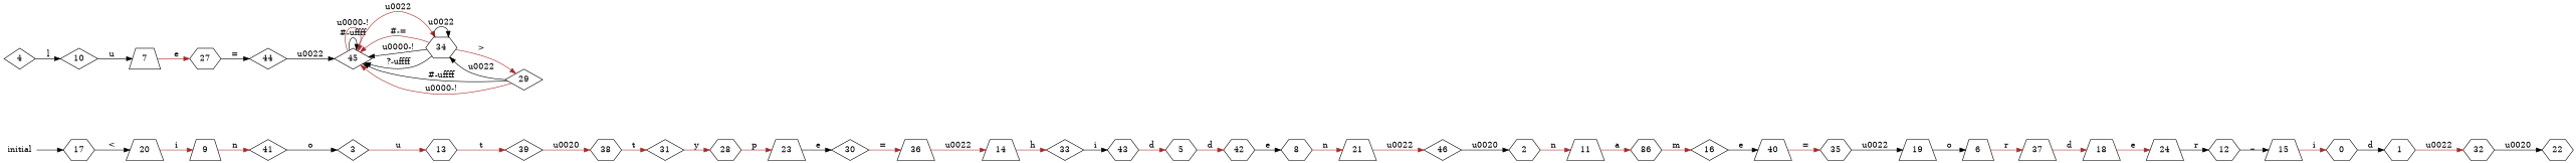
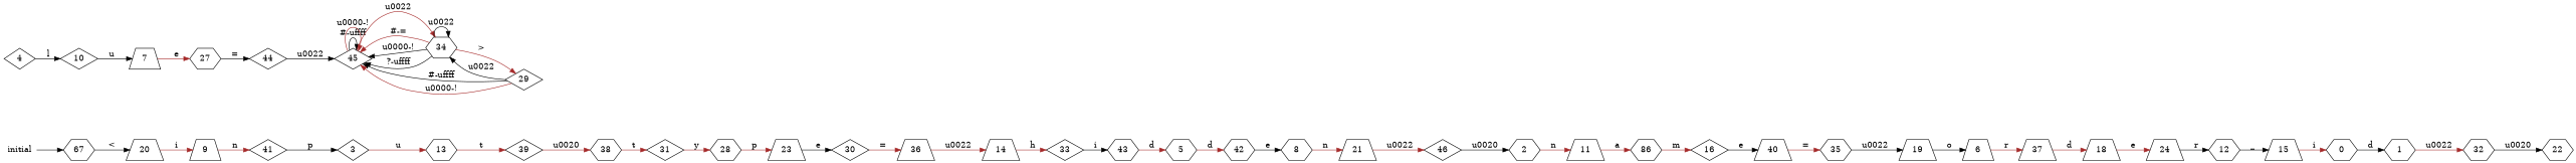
  digraph {
    rankdir=LR
    node [shape=hexagon]
    edge [color=brown]
    0
    1
    32
    22
    11 [shape=trapezium]
    2
    n7 [label=86]
    16 [shape=diamond]
    3 [shape=diamond]
    13
    39 [shape=diamond]
    38
    4 [shape=diamond]
    10 [shape=diamond]
    7 [shape=trapezium]
    27
    5
    42
    8
    21 [shape=trapezium]
    6 [shape=trapezium]
    37 [shape=trapezium]
    18 [shape=trapezium]
    24 [shape=trapezium]
    44 [shape=diamond]
    45 [shape=diamond]
    46 [shape=diamond]
    9 [shape=trapezium]
    41 [shape=diamond]
    40 [shape=trapezium]
    15 [shape=trapezium]
    12
    31 [shape=diamond]
    14 [shape=trapezium]
    33 [shape=diamond]
    43
    35
    19 [shape=trapezium]
    20 [shape=trapezium]
-   17
+   17 [label=67]
    initial [shape=plaintext]
    23 [shape=trapezium]
    30 [shape=diamond]
    36 [shape=trapezium]
    34
    28
    29 [shape=diamond]
    0 -> 1 [color=black label=d]
    1 -> 32 [label="\u0022"]
    32 -> 22 [color=black label="\u0020"]
    11 -> n7 [label=a]
    2 -> 11 [label=n]
    n7 -> 16 [label=m]
    16 -> 40 [color=black label=e]
    3 -> 13 [label=u]
    13 -> 39 [label=t]
    39 -> 38 [label="\u0020"]
    38 -> 31 [label=t]
    4 -> 10 [color=black label=l]
    10 -> 7 [color=black label=u]
    7 -> 27 [label=e]
    27 -> 44 [color=black label="="]
    5 -> 42 [label=d]
    42 -> 8 [color=black label=e]
    8 -> 21 [label=n]
    21 -> 46 [label="\u0022"]
    6 -> 37 [label=r]
    37 -> 18 [label=d]
    18 -> 24 [label=e]
    24 -> 12 [color=black label=r]
    44 -> 45 [color=black label="\u0022"]
    45 -> 45 [color=black label="#-\uffff"]
    45 -> 45 [label="\u0000-!"]
    45 -> 34 [label="\u0022"]
    46 -> 2 [color=black label="\u0020"]
    9 -> 41 [label=n]
-   41 -> 3 [color=black label=o]
+   41 -> 3 [color=black label=p]
    40 -> 35 [label="="]
    15 -> 0 [label=i]
    12 -> 15 [color=black label=_]
    31 -> 28 [label=y]
    14 -> 33 [label=h]
    33 -> 43 [color=black label=i]
    43 -> 5 [label=d]
    35 -> 19 [color=black label="\u0022"]
    19 -> 6 [color=black label=o]
    20 -> 9 [label=i]
    17 -> 20 [color=black label="<"]
    initial -> 17 [color=black]
    23 -> 30 [color=black label=e]
    30 -> 36 [label="="]
    36 -> 14 [label="\u0022"]
    34 -> 45 [label="#-="]
    34 -> 45 [color=black label="\u0000-!"]
    34 -> 45 [color=black label="?-\uffff"]
    34 -> 34 [color=black label="\u0022"]
    34 -> 29 [label=">"]
    28 -> 23 [label=p]
    29 -> 45 [color=black label="#-\uffff"]
    29 -> 45 [label="\u0000-!"]
    29 -> 34 [color=black label="\u0022"]
  }
